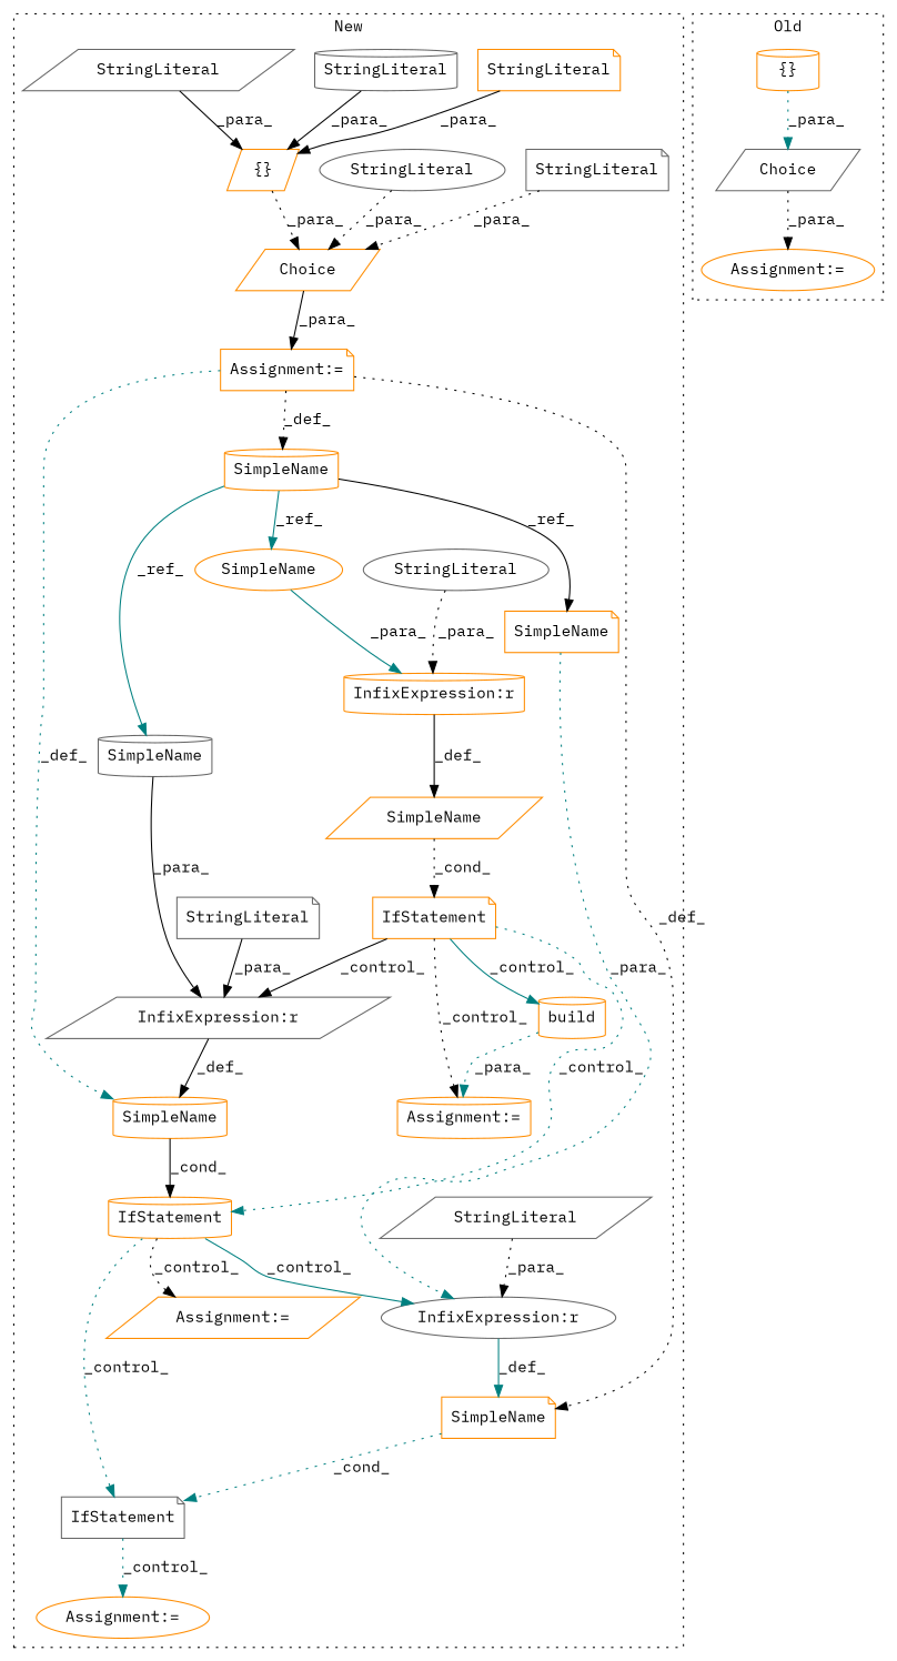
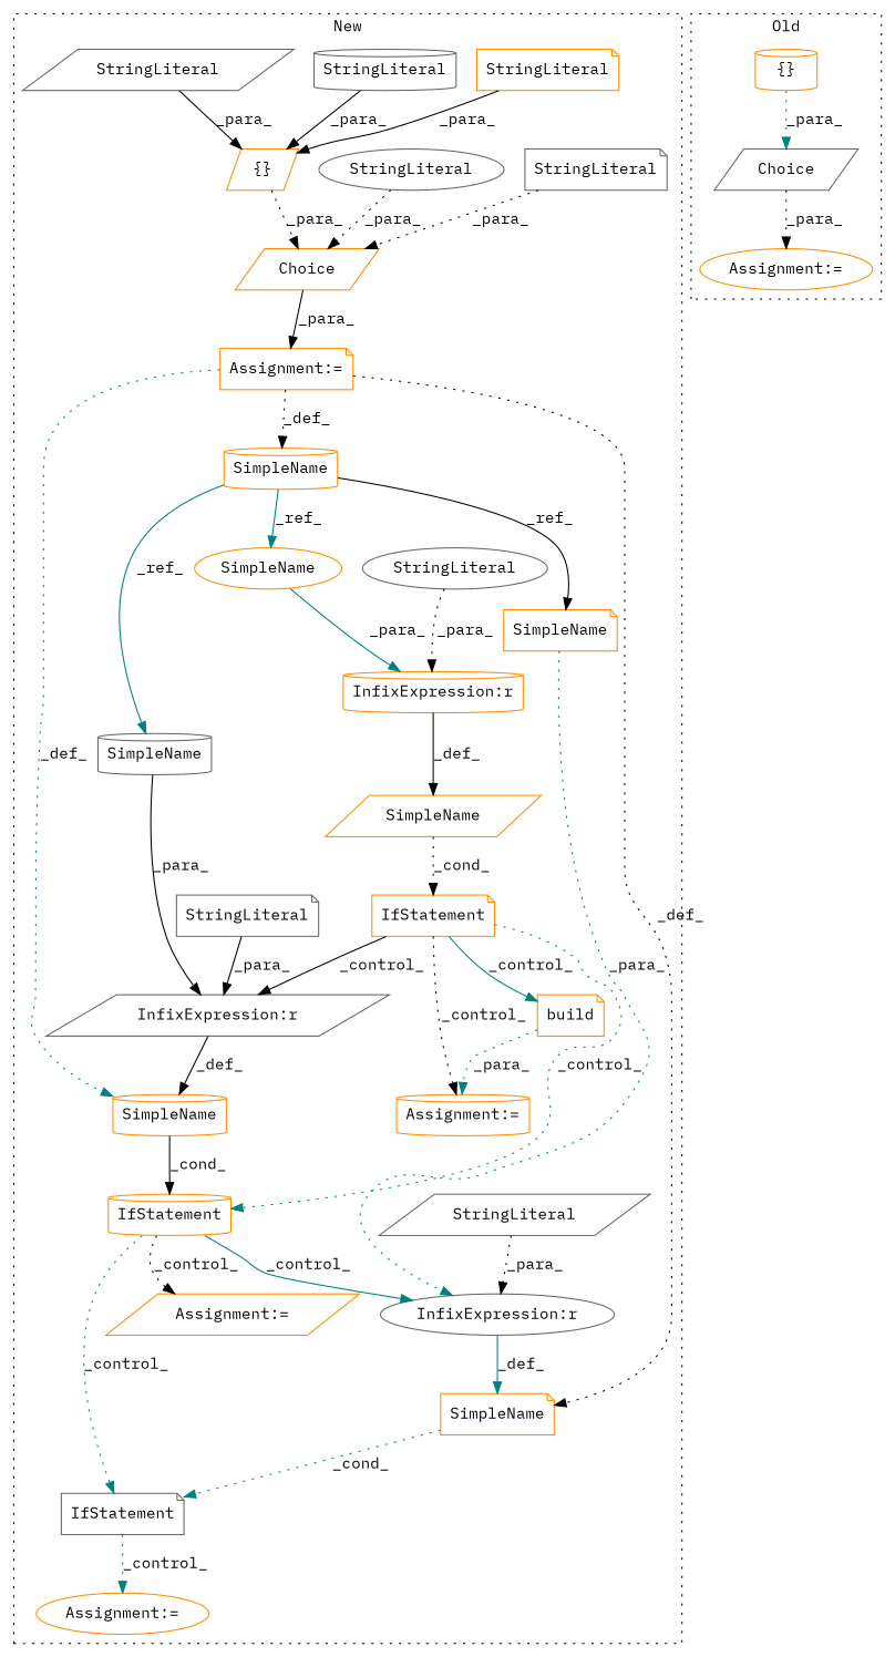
  digraph {
    fontname="IBM Plex Mono"
    node [a=45 l=10 shape=note color=darkorange fontname="IBM Plex Mono"]
    edge [color=black style=dotted fontname="IBM Plex Mono"]
    n1 [a=4 l="1,1" label="{}" s="4866,4896" shape=parallelogram]
    n2 [a=32 l="7,1" label=Choice s="4834,4906" shape=parallelogram]
    n3 [l=8 label=StringLiteral s=4898 color=gray40]
    n4 [l=12 label=StringLiteral s=4841 shape=ellipse color=gray40]
    n5 [l=9 label=StringLiteral s=4887]
    n6 [l=8 label=StringLiteral s=4867 shape=cylinder color=gray40]
    n7 [label=StringLiteral s=4876 shape=parallelogram color=gray40]
    n8 [a=7 l=1 label="Assignment:=" s=4830]
    n9 [a=25 l="4,2" label=IfStatement s="5014,5042" shape=cylinder]
    n10 [a=42 label=SimpleName shape=parallelogram l=""]
    n11 [a=27 l=4 label="InfixExpression:r" s=5133 shape=ellipse color=gray40]
    n12 [a=42 label=SimpleName s=4820 shape=cylinder]
    n13 [a=27 l=4 label="InfixExpression:r" s=5028 shape=parallelogram color=gray40]
    n14 [a=25 l="4,2" label=IfStatement s="5119,5146" color=gray40]
    n15 [a=42 label=SimpleName l=""]
    n16 [a=7 l=1 label="Assignment:=" s=5167 shape=ellipse]
    n17 [a=25 l="4,2" label=IfStatement s="4913,4939"]
    n18 [a=42 label=SimpleName shape=cylinder l=""]
    n19 [l=9 label=StringLiteral s=5137 shape=parallelogram color=gray40]
    n20 [label=StringLiteral s=5032 color=gray40]
    n21 [a=27 l=4 label="InfixExpression:r" s=4927 shape=cylinder]
    n22 [l=8 label=StringLiteral s=4931 shape=ellipse color=gray40]
-   n23 [a=32 l="6,1" label=build s="4975,4995" shape=cylinder]
+   n23 [a=32 l="6,1" label=build s="4975,4995"]
    n24 [a=7 l=1 label="Assignment:=" s=4960 shape=cylinder]
    n25 [a=7 l=1 label="Assignment:=" s=5063 shape=parallelogram]
    n26 [a=42 label=SimpleName s=5123]
    n27 [a=42 label=SimpleName s=4917 shape=ellipse]
    n28 [a=42 label=SimpleName s=5018 shape=cylinder color=gray40]
    n29 [a=32 l="7,1" label=Choice s="4494,4532" shape=parallelogram color=gray40]
    n30 [a=4 l="1,1" label="{}" s="4523,4529" shape=cylinder]
    n31 [a=7 l="53,2" label="Assignment:=" s="4424,4534" shape=ellipse]
    subgraph cluster_1 {
      label=New
      style=dotted
      n1
      n2
      n3
      n4
      n5
      n6
      n7
      n8
      n9
      n10
      n11
      n12
      n13
      n14
      n15
      n16
      n17
      n18
      n19
      n20
      n21
      n22
      n23
      n24
      n25
      n26
      n27
      n28
    }
    subgraph cluster_2 {
      label=Old
      style=dotted
      n29
      n30
      n31
    }
    n1 -> n2 [label=_para_]
    n2 -> n8 [label=_para_ style=solid]
    n3 -> n2 [label=_para_]
    n4 -> n2 [label=_para_]
    n5 -> n1 [label=_para_ style=solid]
    n6 -> n1 [label=_para_ style=solid]
    n7 -> n1 [label=_para_ style=solid]
    n8 -> n12 [label=_def_]
    n8 -> n15 [label=_def_]
    n8 -> n18 [label=_def_ color=teal]
    n9 -> n11 [label=_control_ color=teal style=solid]
    n9 -> n14 [label=_control_ color=teal]
    n9 -> n25 [label=_control_]
    n10 -> n17 [label=_cond_]
    n11 -> n15 [label=_def_ color=teal style=solid]
    n12 -> n26 [label=_ref_ style=solid]
    n12 -> n27 [label=_ref_ color=teal style=solid]
    n12 -> n28 [label=_ref_ color=teal style=solid]
    n13 -> n18 [label=_def_ style=solid]
    n14 -> n16 [label=_control_ color=teal]
    n15 -> n14 [label=_cond_ color=teal]
    n17 -> n9 [label=_control_ color=teal]
    n17 -> n13 [label=_control_ style=solid]
    n17 -> n23 [label=_control_ color=teal style=solid]
    n17 -> n24 [label=_control_]
    n18 -> n9 [label=_cond_ style=solid]
    n19 -> n11 [label=_para_]
    n20 -> n13 [label=_para_ style=solid]
    n21 -> n10 [label=_def_ style=solid]
    n22 -> n21 [label=_para_]
    n23 -> n24 [label=_para_ color=teal]
    n26 -> n11 [label=_para_ color=teal]
    n27 -> n21 [label=_para_ color=teal style=solid]
    n28 -> n13 [label=_para_ style=solid]
    n29 -> n31 [label=_para_]
    n30 -> n29 [label=_para_ color=teal]
  }
